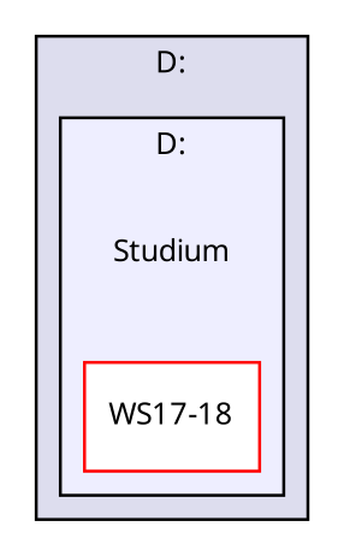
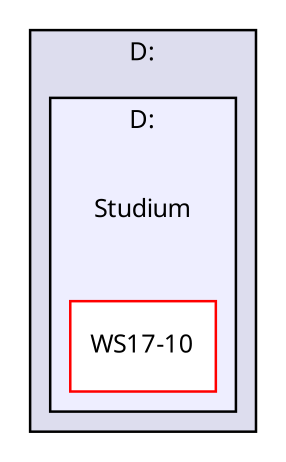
  digraph {
    compound=true
    rankdir=LR
    fontname="Noto Sans"
    node [fontname="Noto Sans" fontsize=10]
    n1 [label=Studium shape=plaintext]
-   n2 [color=red fillcolor=white label="WS17-18" shape=box style=filled]
+   n2 [color=red fillcolor=white label="WS17-10" shape=box style=filled]
    subgraph cluster_1 {
      bgcolor="#ddddee"
      fontsize=10
      label="D:"
      pencolor=black
      subgraph cluster_2 {
        bgcolor="#eeeeff"
        fontsize=10
        pencolor=black
        n1
        n2
      }
    }
  }
